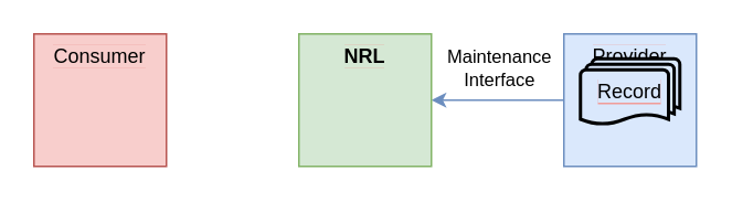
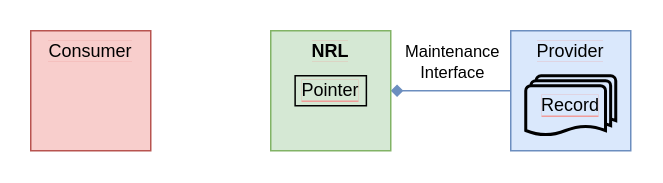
  <mxCell id="0" />
  <mxCell id="1" parent="0" />
  <mxCell id="2" value="&lt;span style=&quot;line-height: 120% ; background-color: rgb(248 , 206 , 204)&quot;&gt;Consumer&lt;/span&gt;" style="whiteSpace=wrap;html=1;aspect=fixed;labelBackgroundColor=#F19C99;verticalAlign=top;fillColor=#f8cecc;strokeColor=#b85450;" vertex="1" parent="1"><mxGeometry x="20" y="20" width="80" height="80" as="geometry" /></mxCell>
- <mxCell id="3" style="edgeStyle=orthogonalEdgeStyle;rounded=0;orthogonalLoop=1;jettySize=auto;html=1;exitX=0;exitY=0.5;exitDx=0;exitDy=0;entryX=1;entryY=0.5;entryDx=0;entryDy=0;fillColor=#dae8fc;strokeColor=#6c8ebf;" edge="1" parent="1" source="5" target="6"><mxGeometry relative="1" as="geometry" /></mxCell>
+ <mxCell id="3" style="edgeStyle=orthogonalEdgeStyle;rounded=0;orthogonalLoop=1;jettySize=auto;html=1;exitX=0;exitY=0.5;exitDx=0;exitDy=0;entryX=1;entryY=0.5;entryDx=0;entryDy=0;fillColor=#dae8fc;strokeColor=#6c8ebf;endArrow=diamond;" edge="1" parent="1" source="5" target="6"><mxGeometry relative="1" as="geometry" /></mxCell>
  <mxCell id="4" value="Maintenance&lt;br&gt;Interface" style="edgeLabel;html=1;align=center;verticalAlign=middle;resizable=0;points=[];" vertex="1" connectable="0" parent="3"><mxGeometry x="-0.667" relative="1" as="geometry"><mxPoint x="-26.67" y="-20" as="offset" /></mxGeometry></mxCell>
  <mxCell id="5" value="&lt;span style=&quot;background-color: rgb(218 , 232 , 252)&quot;&gt;Provider&lt;/span&gt;" style="whiteSpace=wrap;html=1;aspect=fixed;labelBackgroundColor=#F19C99;verticalAlign=top;strokeColor=#6c8ebf;fillColor=#DAE8FC;" vertex="1" parent="1"><mxGeometry x="340" y="20" width="80" height="80" as="geometry" /></mxCell>
  <mxCell id="6" value="&lt;b style=&quot;background-color: rgb(213 , 232 , 212)&quot;&gt;NRL&lt;/b&gt;" style="whiteSpace=wrap;html=1;aspect=fixed;labelBackgroundColor=#F19C99;strokeColor=#82b366;fillColor=#D5E8D4;verticalAlign=top;" vertex="1" parent="1"><mxGeometry x="180" y="20" width="80" height="80" as="geometry" /></mxCell>
- <mxCell id="8" value="&lt;span style=&quot;background-color: rgb(218 , 232 , 252)&quot;&gt;Record&lt;/span&gt;" style="strokeWidth=2;html=1;shape=mxgraph.flowchart.multi-document;whiteSpace=wrap;labelBackgroundColor=#F19C99;fillColor=#DAE8FC;" vertex="1" parent="1"><mxGeometry x="350" y="35" width="60" height="40" as="geometry" /></mxCell>
+ <mxCell id="7" value="&lt;span style=&quot;background-color: rgb(213 , 232 , 212)&quot;&gt;Pointer&lt;/span&gt;" style="rounded=0;whiteSpace=wrap;html=1;labelBackgroundColor=#F19C99;fillColor=#D5E8D4;" vertex="1" parent="1"><mxGeometry x="196.25" y="50" width="47.5" height="20" as="geometry" /></mxCell>
+ <mxCell id="8" value="&lt;span style=&quot;background-color: rgb(218 , 232 , 252)&quot;&gt;Record&lt;/span&gt;" style="strokeWidth=2;html=1;shape=mxgraph.flowchart.multi-document;whiteSpace=wrap;labelBackgroundColor=#F19C99;fillColor=#DAE8FC;" vertex="1" parent="1"><mxGeometry x="350" y="50" width="60" height="40" as="geometry" /></mxCell>
